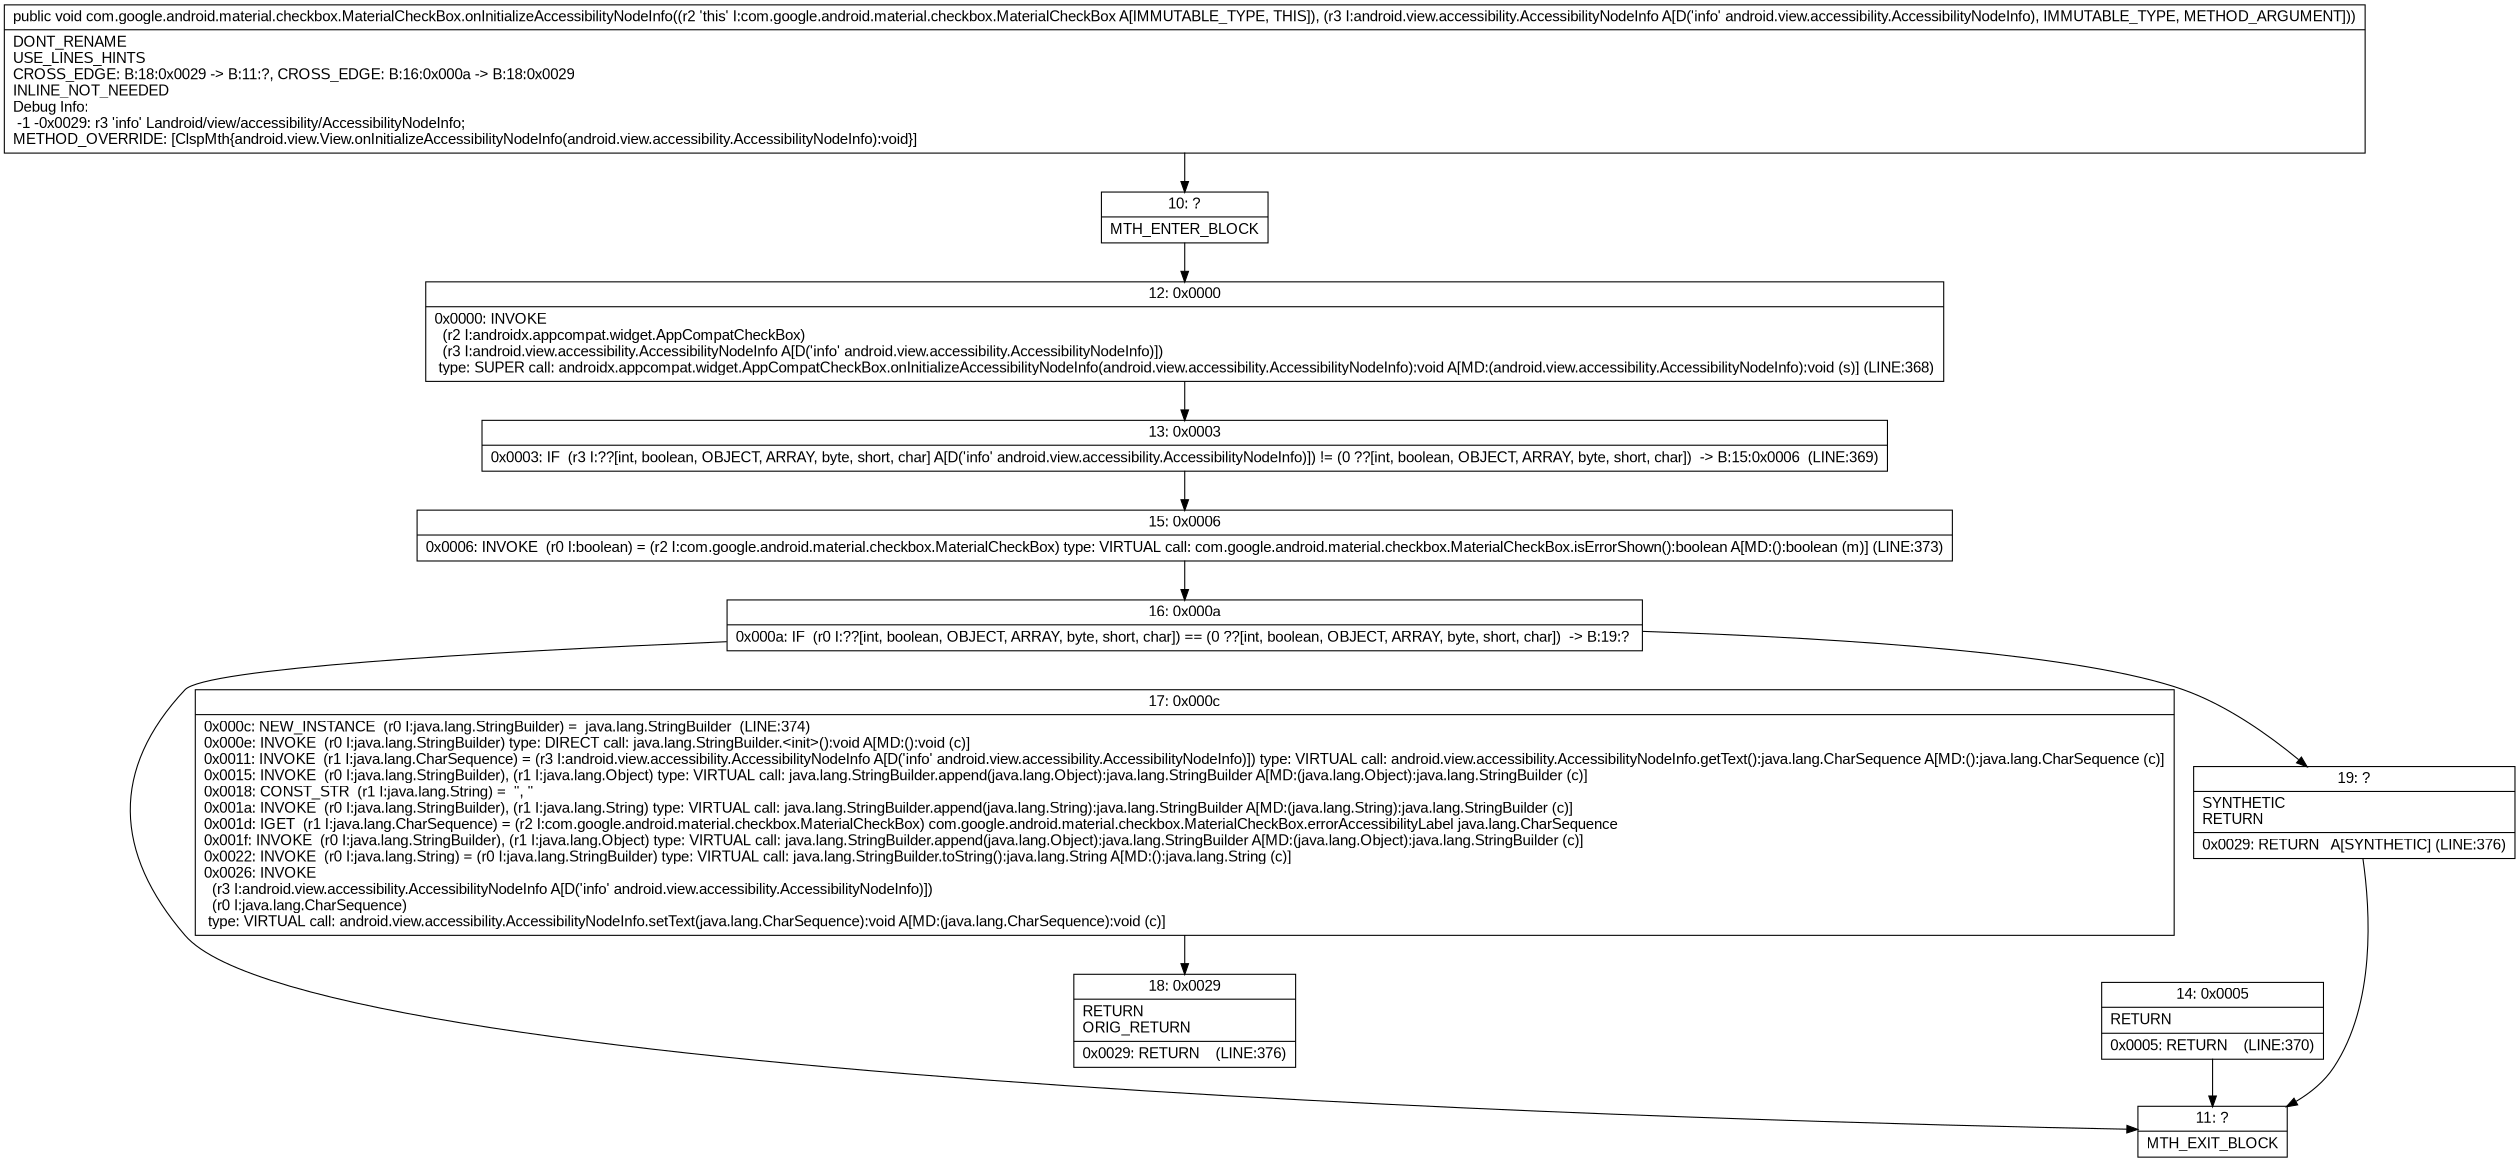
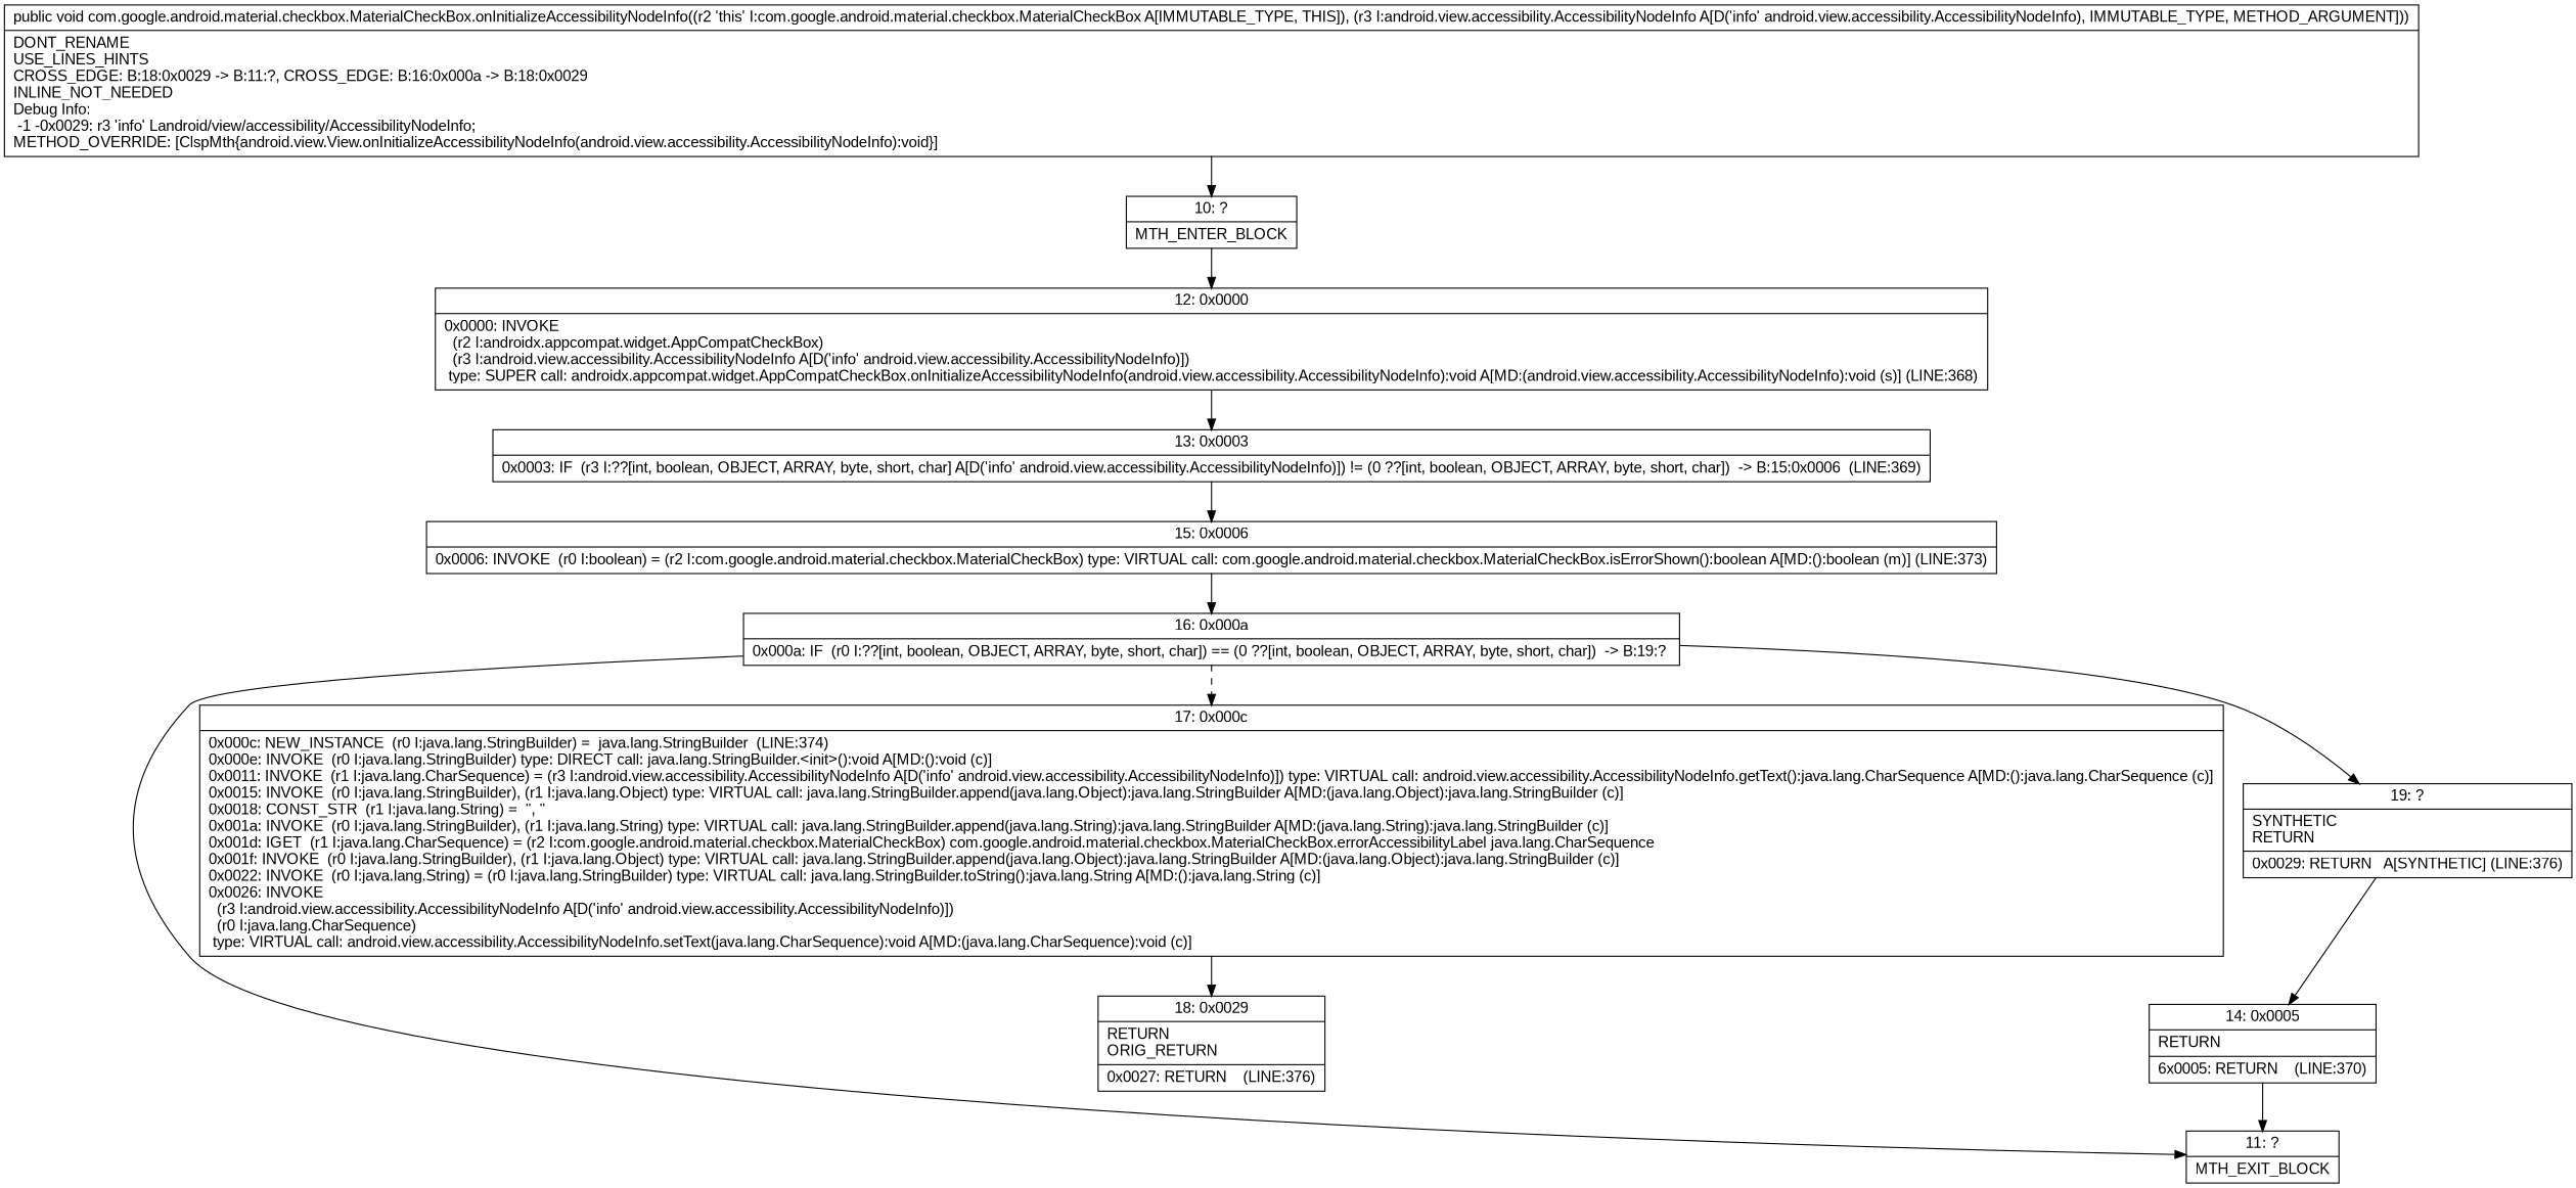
  digraph {
    fontname="Liberation Sans"
    node [fontname="Liberation Sans" shape=record]
    edge [fontname="Liberation Sans"]
    n1 [label="{10\:\ ?|MTH_ENTER_BLOCK\l}"]
    n2 [label="{12\:\ 0x0000|0x0000: INVOKE  \l  (r2 I:androidx.appcompat.widget.AppCompatCheckBox)\l  (r3 I:android.view.accessibility.AccessibilityNodeInfo A[D('info' android.view.accessibility.AccessibilityNodeInfo)])\l type: SUPER call: androidx.appcompat.widget.AppCompatCheckBox.onInitializeAccessibilityNodeInfo(android.view.accessibility.AccessibilityNodeInfo):void A[MD:(android.view.accessibility.AccessibilityNodeInfo):void (s)] (LINE:368)\l}"]
    n3 [label="{13\:\ 0x0003|0x0003: IF  (r3 I:??[int, boolean, OBJECT, ARRAY, byte, short, char] A[D('info' android.view.accessibility.AccessibilityNodeInfo)]) != (0 ??[int, boolean, OBJECT, ARRAY, byte, short, char])  \-\> B:15:0x0006  (LINE:369)\l}"]
    n4 [label="{15\:\ 0x0006|0x0006: INVOKE  (r0 I:boolean) = (r2 I:com.google.android.material.checkbox.MaterialCheckBox) type: VIRTUAL call: com.google.android.material.checkbox.MaterialCheckBox.isErrorShown():boolean A[MD:():boolean (m)] (LINE:373)\l}"]
-   n5 [label="{14\:\ 0x0005|RETURN\l|0x0005: RETURN    (LINE:370)\l}"]
+   n5 [label="{14\:\ 0x0005|RETURN\l|6x0005: RETURN    (LINE:370)\l}"]
    n6 [label="{11\:\ ?|MTH_EXIT_BLOCK\l}"]
    n7 [label="{16\:\ 0x000a|0x000a: IF  (r0 I:??[int, boolean, OBJECT, ARRAY, byte, short, char]) == (0 ??[int, boolean, OBJECT, ARRAY, byte, short, char])  \-\> B:19:? \l}"]
    n8 [label="{17\:\ 0x000c|0x000c: NEW_INSTANCE  (r0 I:java.lang.StringBuilder) =  java.lang.StringBuilder  (LINE:374)\l0x000e: INVOKE  (r0 I:java.lang.StringBuilder) type: DIRECT call: java.lang.StringBuilder.\<init\>():void A[MD:():void (c)]\l0x0011: INVOKE  (r1 I:java.lang.CharSequence) = (r3 I:android.view.accessibility.AccessibilityNodeInfo A[D('info' android.view.accessibility.AccessibilityNodeInfo)]) type: VIRTUAL call: android.view.accessibility.AccessibilityNodeInfo.getText():java.lang.CharSequence A[MD:():java.lang.CharSequence (c)]\l0x0015: INVOKE  (r0 I:java.lang.StringBuilder), (r1 I:java.lang.Object) type: VIRTUAL call: java.lang.StringBuilder.append(java.lang.Object):java.lang.StringBuilder A[MD:(java.lang.Object):java.lang.StringBuilder (c)]\l0x0018: CONST_STR  (r1 I:java.lang.String) =  \", \" \l0x001a: INVOKE  (r0 I:java.lang.StringBuilder), (r1 I:java.lang.String) type: VIRTUAL call: java.lang.StringBuilder.append(java.lang.String):java.lang.StringBuilder A[MD:(java.lang.String):java.lang.StringBuilder (c)]\l0x001d: IGET  (r1 I:java.lang.CharSequence) = (r2 I:com.google.android.material.checkbox.MaterialCheckBox) com.google.android.material.checkbox.MaterialCheckBox.errorAccessibilityLabel java.lang.CharSequence \l0x001f: INVOKE  (r0 I:java.lang.StringBuilder), (r1 I:java.lang.Object) type: VIRTUAL call: java.lang.StringBuilder.append(java.lang.Object):java.lang.StringBuilder A[MD:(java.lang.Object):java.lang.StringBuilder (c)]\l0x0022: INVOKE  (r0 I:java.lang.String) = (r0 I:java.lang.StringBuilder) type: VIRTUAL call: java.lang.StringBuilder.toString():java.lang.String A[MD:():java.lang.String (c)]\l0x0026: INVOKE  \l  (r3 I:android.view.accessibility.AccessibilityNodeInfo A[D('info' android.view.accessibility.AccessibilityNodeInfo)])\l  (r0 I:java.lang.CharSequence)\l type: VIRTUAL call: android.view.accessibility.AccessibilityNodeInfo.setText(java.lang.CharSequence):void A[MD:(java.lang.CharSequence):void (c)]\l}"]
    n9 [label="{19\:\ ?|SYNTHETIC\lRETURN\l|0x0029: RETURN   A[SYNTHETIC] (LINE:376)\l}"]
-   n10 [label="{18\:\ 0x0029|RETURN\lORIG_RETURN\l|0x0029: RETURN    (LINE:376)\l}"]
+   n10 [label="{18\:\ 0x0029|RETURN\lORIG_RETURN\l|0x0027: RETURN    (LINE:376)\l}"]
    n11 [label="{public void com.google.android.material.checkbox.MaterialCheckBox.onInitializeAccessibilityNodeInfo((r2 'this' I:com.google.android.material.checkbox.MaterialCheckBox A[IMMUTABLE_TYPE, THIS]), (r3 I:android.view.accessibility.AccessibilityNodeInfo A[D('info' android.view.accessibility.AccessibilityNodeInfo), IMMUTABLE_TYPE, METHOD_ARGUMENT]))  | DONT_RENAME\lUSE_LINES_HINTS\lCROSS_EDGE: B:18:0x0029 \-\> B:11:?, CROSS_EDGE: B:16:0x000a \-\> B:18:0x0029\lINLINE_NOT_NEEDED\lDebug Info:\l  \-1 \-0x0029: r3 'info' Landroid\/view\/accessibility\/AccessibilityNodeInfo;\lMETHOD_OVERRIDE: [ClspMth\{android.view.View.onInitializeAccessibilityNodeInfo(android.view.accessibility.AccessibilityNodeInfo):void\}]\l}"]
    n1 -> n2
    n2 -> n3
    n3 -> n4
    n4 -> n7
    n5 -> n6
    n7 -> n6
+   n7 -> n8 [style=dashed]
    n7 -> n9
    n8 -> n10
-   n9 -> n6
+   n9 -> n5
    n11 -> n1
  }
